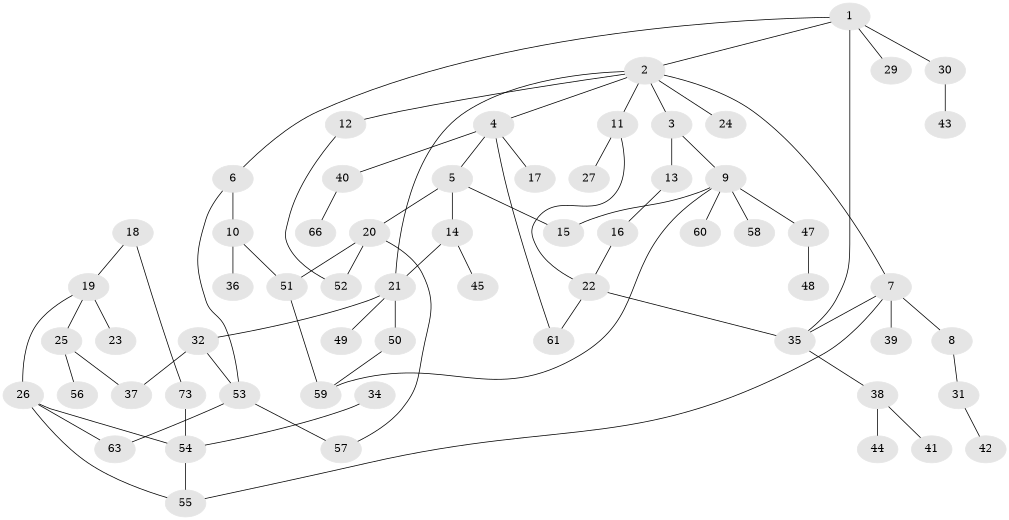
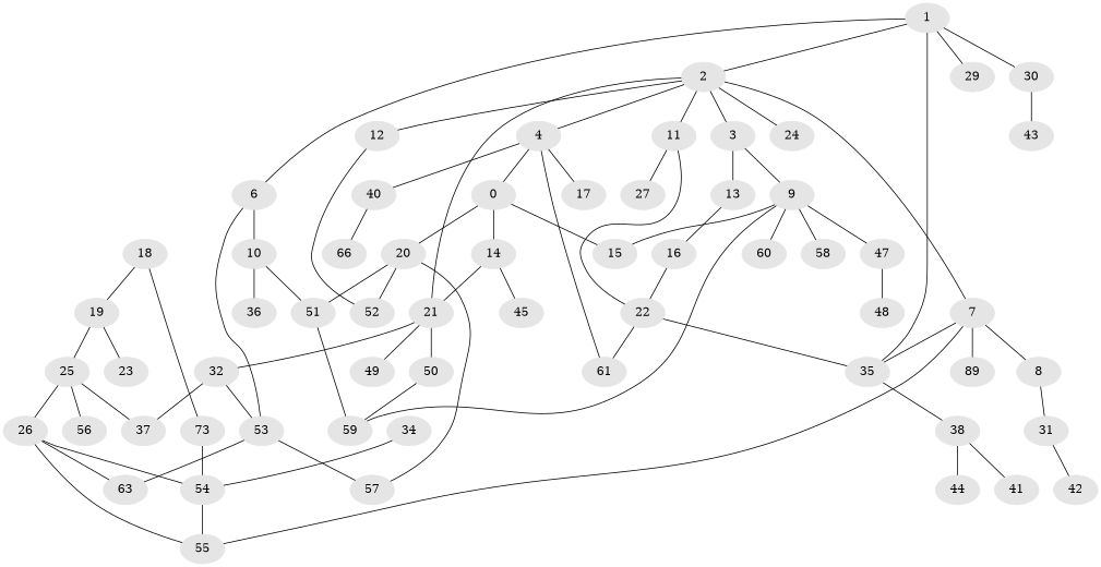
  graph {
    node [color=gray90 style=filled]
    1
    2
    6
    29
    30
    35
    3
    4
    7
    11
    12
    21
    24
    10
    53
    43
    38
    9
    13
-   5
+   5 [label=0]
    17
    40
    61
    8
-   39
+   39 [label=89]
    55
    22
    27
    52
    32
    49
    50
    15
    47
    58
    59
    60
    16
    14
    20
    n41 [label=66]
    45
    51
    57
    36
    n46 [label=63]
    31
    42
    48
    18
    19
    n52 [label=73]
    23
    25
    26
    54
    37
    56
    34
    41
    44
    1 -- 2
    1 -- 6
    1 -- 29
    1 -- 30
    1 -- 35
    2 -- 3
    2 -- 4
    2 -- 7
    2 -- 11
    2 -- 12
    2 -- 21
    2 -- 24
    6 -- 10
    6 -- 53
    30 -- 43
    35 -- 38
    3 -- 9
    3 -- 13
    4 -- 5
    4 -- 17
    4 -- 40
    4 -- 61
    7 -- 35
    7 -- 8
    7 -- 39
    7 -- 55
    11 -- 22
    11 -- 27
    12 -- 52
    21 -- 32
    21 -- 49
    21 -- 50
    10 -- 51
    10 -- 36
    53 -- 57
    53 -- n46
    38 -- 41
    38 -- 44
    9 -- 15
    9 -- 47
    9 -- 58
    9 -- 59
    9 -- 60
    13 -- 16
    5 -- 15
    5 -- 14
    5 -- 20
    40 -- n41
    8 -- 31
    22 -- 35
    22 -- 61
    32 -- 53
    32 -- 37
    50 -- 59
    47 -- 48
    16 -- 22
    14 -- 21
    14 -- 45
    20 -- 52
    20 -- 51
    20 -- 57
    51 -- 59
    31 -- 42
    18 -- 19
    18 -- n52
    19 -- 23
    19 -- 25
-   19 -- 26
+   25 -- 26
    n52 -- 54
    25 -- 37
    25 -- 56
    26 -- 55
    26 -- n46
    26 -- 54
    54 -- 55
    34 -- 54
  }
